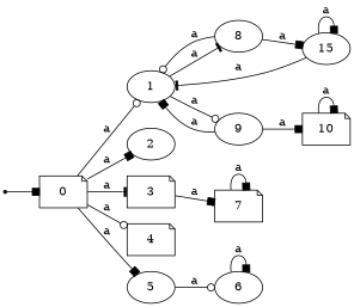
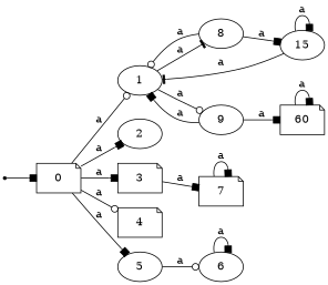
  digraph {
    rankdir=LR
    node [shape=ellipse]
    edge [arrowhead=box]
    dummy0 [shape=point]
    0 [shape=note]
    1
    2
    3 [shape=note]
    4 [shape=note]
    5
    8
    9
    7 [shape=note]
    6
    n12 [label=15]
-   10 [shape=note]
+   10 [shape=note label=60]
    dummy0 -> 0
    0 -> 1 [arrowhead=odot label=a]
    0 -> 2 [label=a]
-   0 -> 3 [arrowhead=tee label=a]
+   0 -> 3 [label=a]
    0 -> 4 [arrowhead=odot label=a]
    0 -> 5 [label=a]
    1 -> 8 [arrowhead=tee label=a]
    1 -> 9 [arrowhead=odot label=a]
    3 -> 7 [label=a]
    5 -> 6 [arrowhead=odot label=a]
    8 -> 1 [arrowhead=odot label=a]
    8 -> n12 [label=a]
    9 -> 1 [label=a]
    9 -> 10 [label=a]
    7 -> 7 [label=a]
    6 -> 6 [label=a]
    n12 -> 1 [arrowhead=tee label=a]
    n12 -> n12 [label=a]
    10 -> 10 [label=a]
  }
